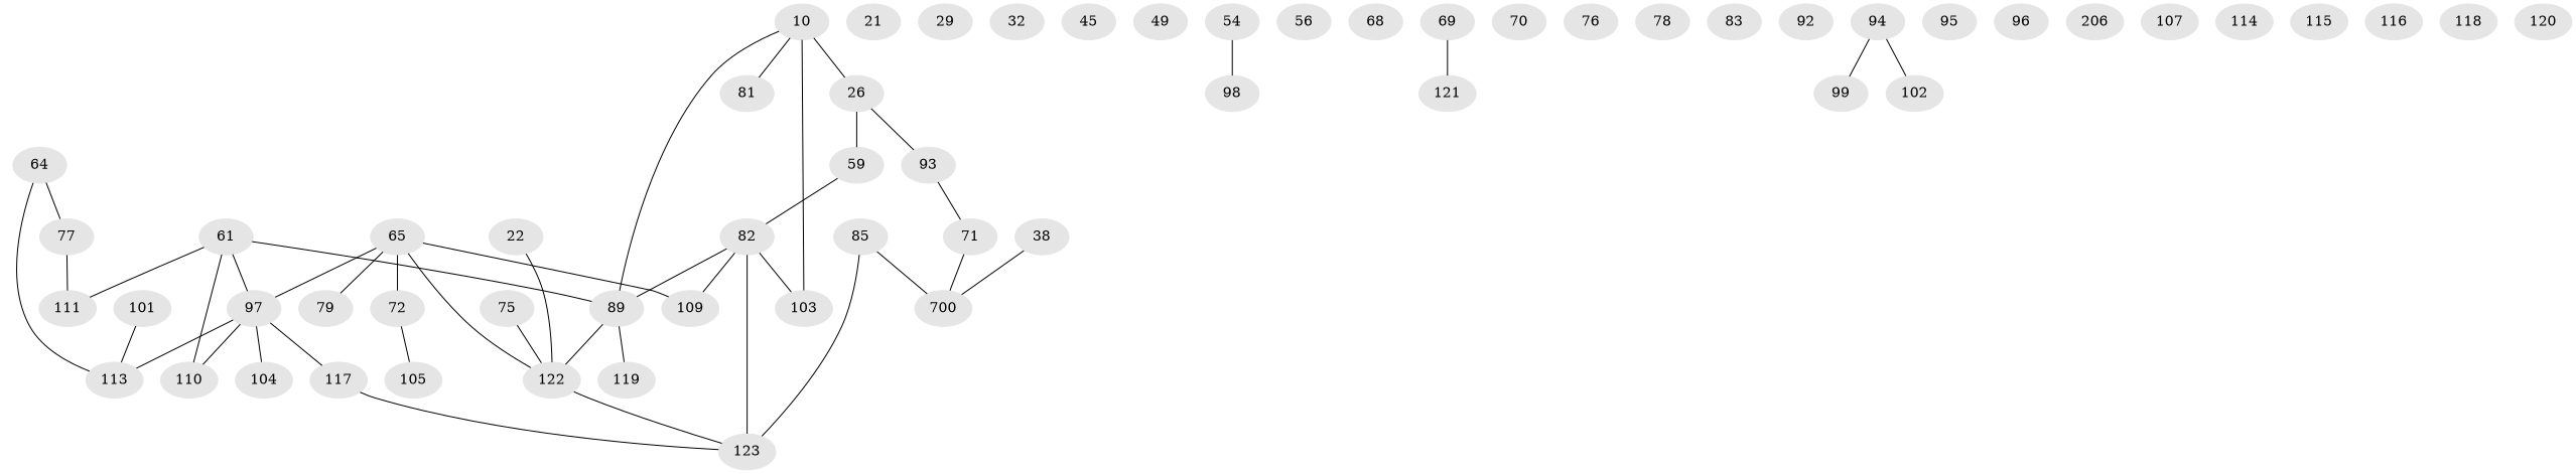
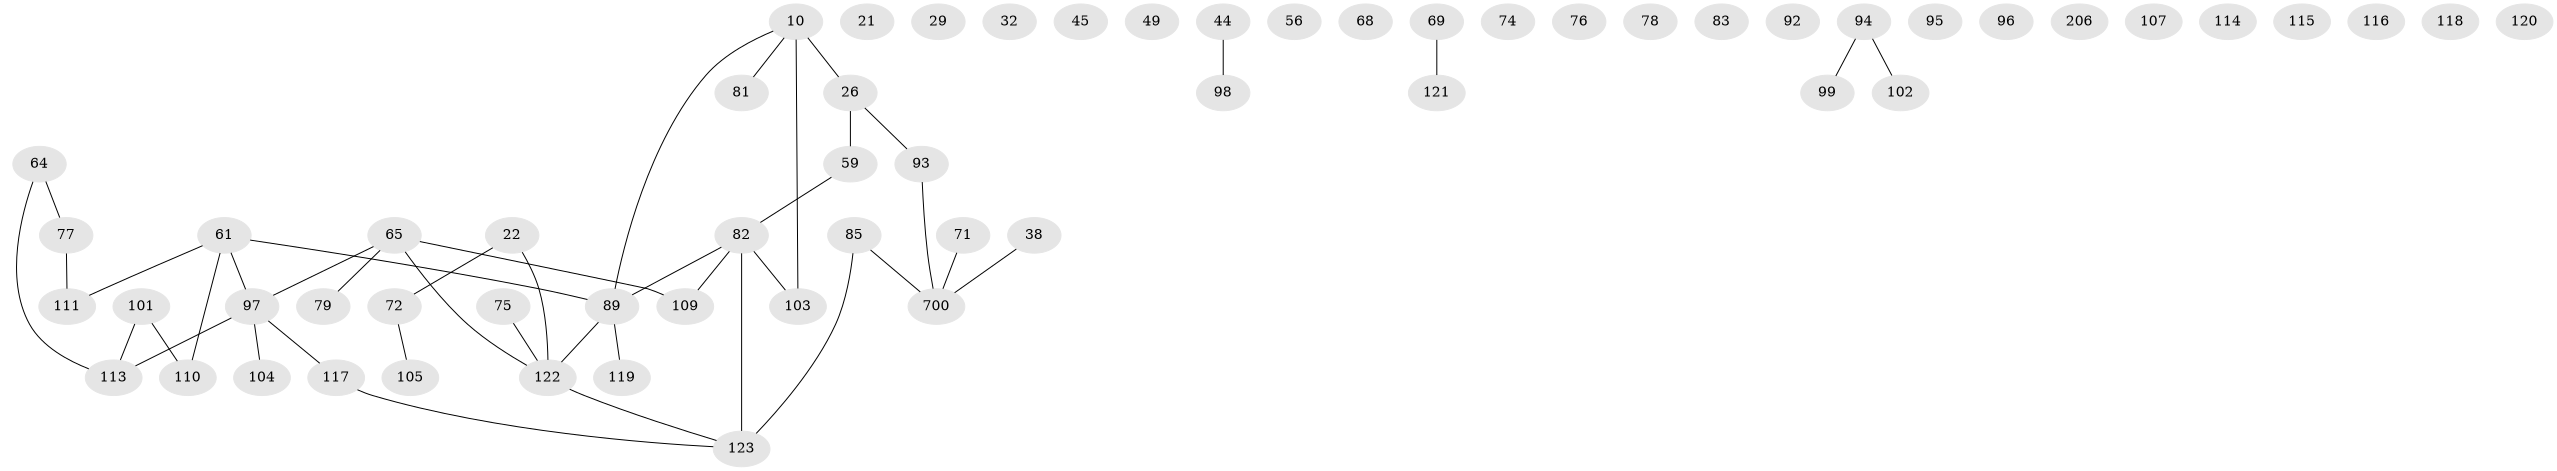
  graph {
    node [color=gray90 style=filled]
    26 [super="+8"]
    59
    93 [super="+90+51+40"]
    10
    81 [super="+36"]
    89 [super="+13+30+33+44+46+87+70"]
    103
    122 [super="+20+86"]
    119
    21
    123 [super="+19"]
    n12 [label=22]
    82 [super="+66"]
    n14 [label=700 super="+22+73+91"]
    29
    32
    38
    45 [super="+15"]
    49
    98 [super="+1+35"]
-   54
+   54 [label=44]
    56
    109
    61 [super="+27"]
    97 [super="+84+53+58+67+88"]
    110
    111 [super="+43"]
    113 [super="+41"]
    104
    117 [super="+108"]
    64 [super="+55"]
    77
    65 [super="+37+39"]
    72 [super="+11"]
    79 [super="+28"]
    105
    68
    121 [super="+7"]
    69
    71
-   74 [label=70]
+   74
    75
    76
    78
    83 [super="+31"]
    85 [super="+80"]
    92
    94
    99
    102
    95
    96
    101 [super="+62"]
    n54 [label=206 super="+6"]
    107
    114
    115
    116
    118
    120
    26 -- 59
    26 -- 93
    59 -- 82
-   93 -- 71
+   93 -- n14
    10 -- 26 [weight=2]
    10 -- 81
    10 -- 89
    10 -- 103
    89 -- 122 [weight=2]
    89 -- 119
    122 -- 123
    n12 -- 122
    82 -- 89
    82 -- 103
    82 -- 123 [weight=2]
    82 -- 109
    38 -- n14
    54 -- 98
    61 -- 89
    61 -- 97
    61 -- 110
    61 -- 111
    97 -- 113
    97 -- 104
    97 -- 117
    117 -- 123
    64 -- 113
    64 -- 77
    77 -- 111
    65 -- 122 [weight=2]
    65 -- 109
    65 -- 97 [weight=2]
-   65 -- 72
+   n12 -- 72
    65 -- 79
    72 -- 105
    69 -- 121
    71 -- n14
    75 -- 122
    85 -- 123
    85 -- n14
    94 -- 99
    94 -- 102
-   97 -- 110
+   101 -- 110
    101 -- 113
  }
